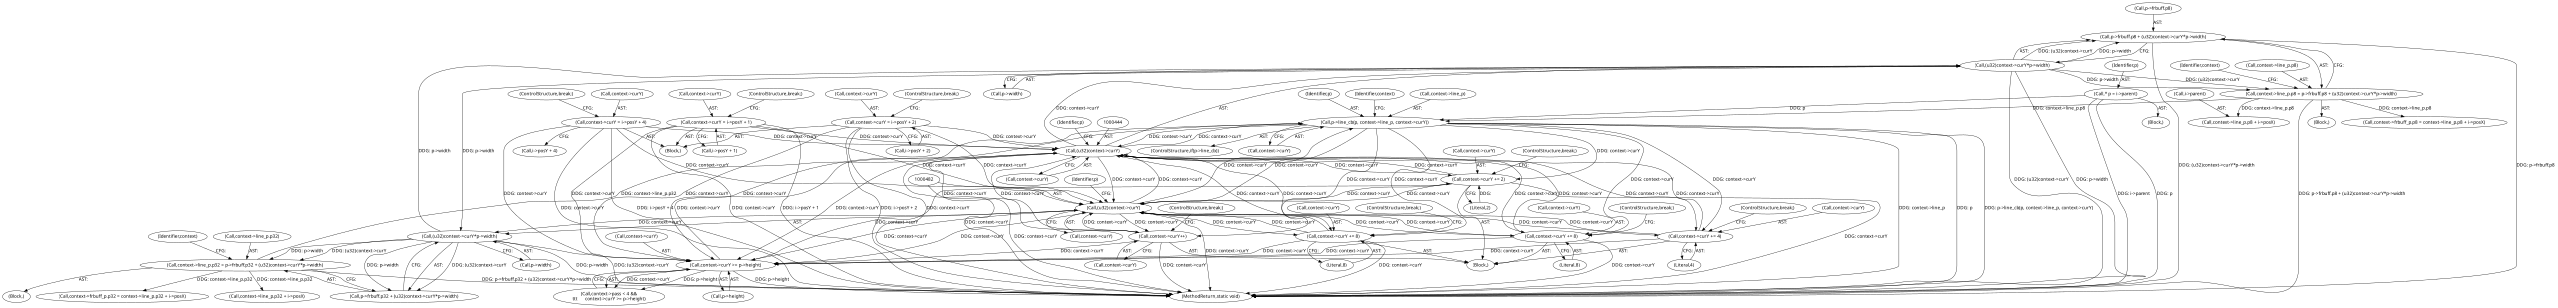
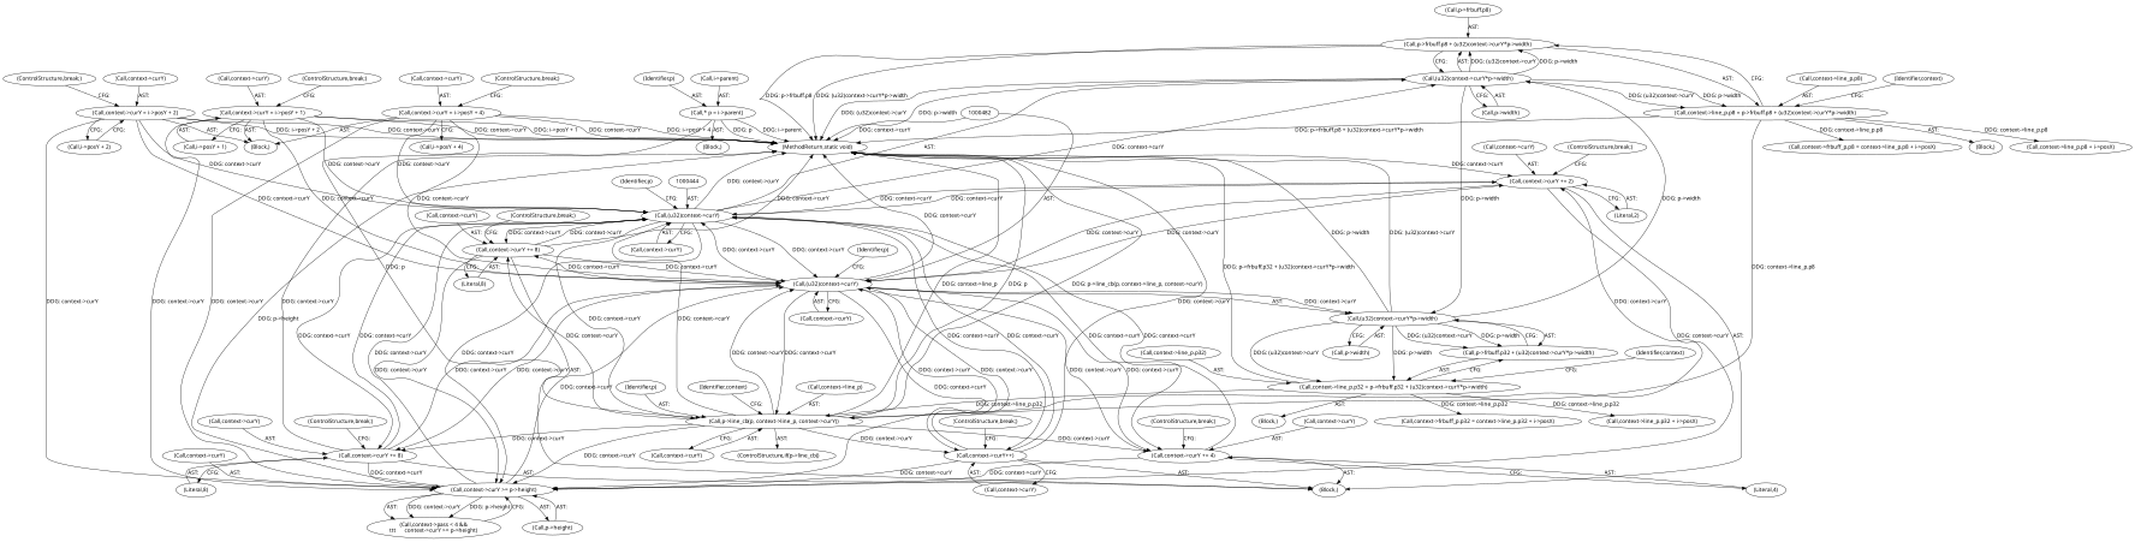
  digraph {
    fontname="Noto Sans"
    node [fontname="Noto Sans"]
    edge [fontname="Noto Sans"]
    n1 [label="(Call,p->frbuff.p8 + (u32)context->curY*p->width)"]
    n2 [label="(Call,(u32)context->curY*p->width)"]
    n3 [label="(Call,context->line_p.p8 = p->frbuff.p8 + (u32)context->curY*p->width)"]
    n4 [label="(MethodReturn,static void)"]
    n5 [label="(Call,(u32)context->curY*p->width)"]
    n6 [label="(Call,p->width)"]
    n7 [label="(Call,p->line_cb(p, context->line_p, context->curY))"]
    n8 [label="(Call,context->frbuff_p.p8 = context->line_p.p8 + i->posX)"]
    n9 [label="(Block,)"]
    n10 [label="(Call,context->line_p.p8 + i->posX)"]
    n11 [label="(Call,context->line_p.p32 = p->frbuff.p32 + (u32)context->curY*p->width)"]
    n12 [label="(Call,p->frbuff.p32 + (u32)context->curY*p->width)"]
    n13 [label="(Call,p->width)"]
    n14 [label="(Call,(u32)context->curY)"]
    n15 [label="(Call,context->curY++)"]
    n16 [label="(Call,(u32)context->curY)"]
    n17 [label="(Call,context->curY += 4)"]
    n18 [label="(Call,context->curY += 8)"]
    n19 [label="(Call,context->curY >= p->height)"]
    n20 [label="(Call,context->curY += 8)"]
    n21 [label="(Call,context->curY += 2)"]
    n22 [label="(Call,context->curY)"]
    n23 [label="(Block,)"]
    n24 [label="(Call,context->curY)"]
    n25 [label="(Call,context->curY)"]
    n26 [label="(Literal,4)"]
    n27 [label="(ControlStructure,if(p->line_cb))"]
    n28 [label="(Call,context->curY)"]
    n29 [label="(Literal,8)"]
    n30 [label="(Call,context->pass < 4 &&\n\t\t\t      context->curY >= p->height)"]
    n31 [label="(Call,p->height)"]
    n32 [label="(Literal,8)"]
    n33 [label="(Literal,2)"]
    n34 [label="(Call,* p = i->parent)"]
    n35 [label="(Block,)"]
    n36 [label="(Call,i->parent)"]
    n37 [label="(Call,context->line_p.p32 + i->posX)"]
    n38 [label="(Block,)"]
    n39 [label="(Call,context->frbuff_p.p32 = context->line_p.p32 + i->posX)"]
    n40 [label="(Call,context->curY = i->posY + 4)"]
    n41 [label="(Block,)"]
    n42 [label="(Call,i->posY + 4)"]
    n43 [label="(Call,context->curY = i->posY + 1)"]
    n44 [label="(Call,i->posY + 1)"]
    n45 [label="(Call,context->curY = i->posY + 2)"]
    n46 [label="(Call,i->posY + 2)"]
    n47 [label="(Call,p->frbuff.p8)"]
    n48 [label="(ControlStructure,break;)"]
    n49 [label="(Call,context->curY)"]
    n50 [label="(Identifier,p)"]
    n51 [label="(Identifier,context)"]
    n52 [label="(ControlStructure,break;)"]
    n53 [label="(Call,context->curY)"]
    n54 [label="(ControlStructure,break;)"]
    n55 [label="(ControlStructure,break;)"]
    n56 [label="(Call,context->line_p)"]
    n57 [label="(Identifier,p)"]
    n58 [label="(Identifier,context)"]
    n59 [label="(Call,context->curY)"]
    n60 [label="(ControlStructure,break;)"]
    n61 [label="(Identifier,context)"]
    n62 [label="(Call,context->curY)"]
    n63 [label="(Call,context->curY)"]
    n64 [label="(ControlStructure,break;)"]
    n65 [label="(ControlStructure,break;)"]
    n66 [label="(Call,context->curY)"]
    n67 [label="(Identifier,p)"]
    n68 [label="(Call,context->line_p.p8)"]
    n69 [label="(ControlStructure,break;)"]
    n70 [label="(Call,context->curY)"]
    n71 [label="(Call,context->line_p.p32)"]
    n72 [label="(Call,context->curY)"]
    n73 [label="(Identifier,p)"]
    1000444
    1000482
    n1 -> n2 [label="CFG: "]
    n1 -> n3 [label="AST: "]
    n1 -> n4 [label="DDG: (u32)context->curY*p->width"]
    n1 -> n4 [label="DDG: p->frbuff.p8"]
    n2 -> n1 [label="AST: "]
    n2 -> n1 [label="DDG: (u32)context->curY"]
    n2 -> n1 [label="DDG: p->width"]
    n2 -> n3 [label="DDG: (u32)context->curY"]
    n2 -> n3 [label="DDG: p->width"]
    n2 -> n4 [label="DDG: (u32)context->curY"]
    n2 -> n4 [label="DDG: p->width"]
    n2 -> n5 [label="DDG: p->width"]
    n2 -> n6 [label="CFG: "]
    n3 -> n1 [label="CFG: "]
    n3 -> n4 [label="DDG: p->frbuff.p8 + (u32)context->curY*p->width"]
    n3 -> n7 [label="DDG: context->line_p.p8"]
    n3 -> n8 [label="DDG: context->line_p.p8"]
    n3 -> n9 [label="AST: "]
    n3 -> n10 [label="DDG: context->line_p.p8"]
    n5 -> n2 [label="DDG: p->width"]
    n5 -> n4 [label="DDG: p->width"]
    n5 -> n4 [label="DDG: (u32)context->curY"]
    n5 -> n11 [label="DDG: (u32)context->curY"]
    n5 -> n11 [label="DDG: p->width"]
    n5 -> n12 [label="AST: "]
    n5 -> n12 [label="DDG: (u32)context->curY"]
    n5 -> n12 [label="DDG: p->width"]
    n5 -> n13 [label="CFG: "]
    n6 -> n2 [label="AST: "]
    n7 -> n4 [label="DDG: p"]
    n7 -> n4 [label="DDG: p->line_cb(p, context->line_p, context->curY)"]
    n7 -> n4 [label="DDG: context->line_p"]
    n7 -> n14 [label="DDG: context->curY"]
    n7 -> n15 [label="DDG: context->curY"]
    n7 -> n16 [label="DDG: context->curY"]
    n7 -> n17 [label="DDG: context->curY"]
    n7 -> n18 [label="DDG: context->curY"]
    n7 -> n19 [label="DDG: context->curY"]
    n7 -> n20 [label="DDG: context->curY"]
    n7 -> n21 [label="DDG: context->curY"]
    n7 -> n27 [label="AST: "]
    n7 -> n28 [label="CFG: "]
    n11 -> n4 [label="DDG: p->frbuff.p32 + (u32)context->curY*p->width"]
    n11 -> n7 [label="DDG: context->line_p.p32"]
    n11 -> n12 [label="CFG: "]
    n11 -> n37 [label="DDG: context->line_p.p32"]
    n11 -> n38 [label="AST: "]
    n11 -> n39 [label="DDG: context->line_p.p32"]
    n12 -> n5 [label="CFG: "]
    n12 -> n11 [label="AST: "]
    n13 -> n5 [label="AST: "]
    n14 -> n2 [label="AST: "]
    n14 -> n2 [label="DDG: context->curY"]
    n14 -> n4 [label="DDG: context->curY"]
    n14 -> n7 [label="DDG: context->curY"]
    n14 -> n15 [label="DDG: context->curY"]
    n14 -> n16 [label="DDG: context->curY"]
    n14 -> n17 [label="DDG: context->curY"]
    n14 -> n18 [label="DDG: context->curY"]
    n14 -> n19 [label="DDG: context->curY"]
    n14 -> n20 [label="DDG: context->curY"]
    n14 -> n21 [label="DDG: context->curY"]
    n14 -> n22 [label="CFG: "]
    n15 -> n4 [label="DDG: context->curY"]
    n15 -> n14 [label="DDG: context->curY"]
    n15 -> n16 [label="DDG: context->curY"]
    n15 -> n19 [label="DDG: context->curY"]
    n15 -> n23 [label="AST: "]
    n15 -> n24 [label="CFG: "]
    n16 -> n4 [label="DDG: context->curY"]
    n16 -> n5 [label="AST: "]
    n16 -> n5 [label="DDG: context->curY"]
    n16 -> n7 [label="DDG: context->curY"]
    n16 -> n14 [label="DDG: context->curY"]
    n16 -> n15 [label="DDG: context->curY"]
    n16 -> n17 [label="DDG: context->curY"]
    n16 -> n18 [label="DDG: context->curY"]
    n16 -> n19 [label="DDG: context->curY"]
    n16 -> n20 [label="DDG: context->curY"]
    n16 -> n21 [label="DDG: context->curY"]
    n16 -> n25 [label="CFG: "]
    n17 -> n14 [label="DDG: context->curY"]
    n17 -> n16 [label="DDG: context->curY"]
    n17 -> n19 [label="DDG: context->curY"]
    n17 -> n23 [label="AST: "]
    n17 -> n26 [label="CFG: "]
    n18 -> n4 [label="DDG: context->curY"]
    n18 -> n14 [label="DDG: context->curY"]
    n18 -> n16 [label="DDG: context->curY"]
    n18 -> n19 [label="DDG: context->curY"]
    n18 -> n23 [label="AST: "]
    n18 -> n29 [label="CFG: "]
    n19 -> n4 [label="DDG: p->height"]
    n19 -> n14 [label="DDG: context->curY"]
    n19 -> n16 [label="DDG: context->curY"]
    n19 -> n30 [label="AST: "]
    n19 -> n30 [label="DDG: context->curY"]
    n19 -> n30 [label="DDG: p->height"]
    n19 -> n31 [label="AST: "]
    n20 -> n4 [label="DDG: context->curY"]
    n20 -> n14 [label="DDG: context->curY"]
    n20 -> n16 [label="DDG: context->curY"]
    n20 -> n19 [label="DDG: context->curY"]
    n20 -> n23 [label="AST: "]
    n20 -> n32 [label="CFG: "]
-   n21 -> n4 [label="DDG: context->curY"]
+   n4 -> n21 [label="DDG: context->curY"]
    n21 -> n14 [label="DDG: context->curY"]
    n21 -> n16 [label="DDG: context->curY"]
    n21 -> n19 [label="DDG: context->curY"]
    n21 -> n23 [label="AST: "]
    n21 -> n33 [label="CFG: "]
    n22 -> n14 [label="AST: "]
    n24 -> n15 [label="AST: "]
    n25 -> n16 [label="AST: "]
    n26 -> n17 [label="AST: "]
    n28 -> n7 [label="AST: "]
    n29 -> n18 [label="AST: "]
    n30 -> n19 [label="CFG: "]
    n31 -> n19 [label="AST: "]
    n32 -> n20 [label="AST: "]
-   n33 -> n21 [label="DDG: "]
+   n33 -> n21 [label="AST: "]
    n34 -> n4 [label="DDG: i->parent"]
    n34 -> n4 [label="DDG: p"]
    n34 -> n7 [label="DDG: p"]
    n34 -> n35 [label="AST: "]
-   n36 -> n10 [label="AST: "]
+   n36 -> n34 [label="AST: "]
    n40 -> n4 [label="DDG: context->curY"]
    n40 -> n4 [label="DDG: i->posY + 4"]
    n40 -> n14 [label="DDG: context->curY"]
    n40 -> n16 [label="DDG: context->curY"]
    n40 -> n19 [label="DDG: context->curY"]
    n40 -> n41 [label="AST: "]
    n40 -> n42 [label="CFG: "]
    n43 -> n4 [label="DDG: context->curY"]
    n43 -> n4 [label="DDG: i->posY + 1"]
    n43 -> n14 [label="DDG: context->curY"]
    n43 -> n16 [label="DDG: context->curY"]
    n43 -> n19 [label="DDG: context->curY"]
    n43 -> n41 [label="AST: "]
    n43 -> n44 [label="CFG: "]
    n44 -> n43 [label="AST: "]
    n45 -> n4 [label="DDG: context->curY"]
    n45 -> n4 [label="DDG: i->posY + 2"]
    n45 -> n14 [label="DDG: context->curY"]
    n45 -> n16 [label="DDG: context->curY"]
    n45 -> n19 [label="DDG: context->curY"]
    n45 -> n41 [label="AST: "]
    n45 -> n46 [label="CFG: "]
-   n46 -> n45 [label="AST: "]
+   n46 -> n45 [label="CFG: "]
    n47 -> n1 [label="AST: "]
    n48 -> n40 [label="CFG: "]
    n49 -> n18 [label="AST: "]
    n50 -> n34 [label="AST: "]
    n51 -> n11 [label="CFG: "]
    n52 -> n45 [label="CFG: "]
    n53 -> n40 [label="AST: "]
    n54 -> n20 [label="CFG: "]
    n55 -> n15 [label="CFG: "]
    n56 -> n7 [label="AST: "]
    n57 -> n7 [label="AST: "]
    n58 -> n3 [label="CFG: "]
    n59 -> n45 [label="AST: "]
    n60 -> n18 [label="CFG: "]
    n61 -> n7 [label="CFG: "]
    n62 -> n43 [label="AST: "]
    n63 -> n21 [label="AST: "]
    n64 -> n17 [label="CFG: "]
    n65 -> n21 [label="CFG: "]
    n66 -> n17 [label="AST: "]
    n67 -> n14 [label="CFG: "]
    n68 -> n3 [label="AST: "]
    n69 -> n43 [label="CFG: "]
    n70 -> n20 [label="AST: "]
    n71 -> n11 [label="AST: "]
    n72 -> n19 [label="AST: "]
    n73 -> n16 [label="CFG: "]
    1000444 -> n14 [label="AST: "]
    1000482 -> n4 [label="DDG: context->curY"]
    1000482 -> n16 [label="AST: "]
  }
